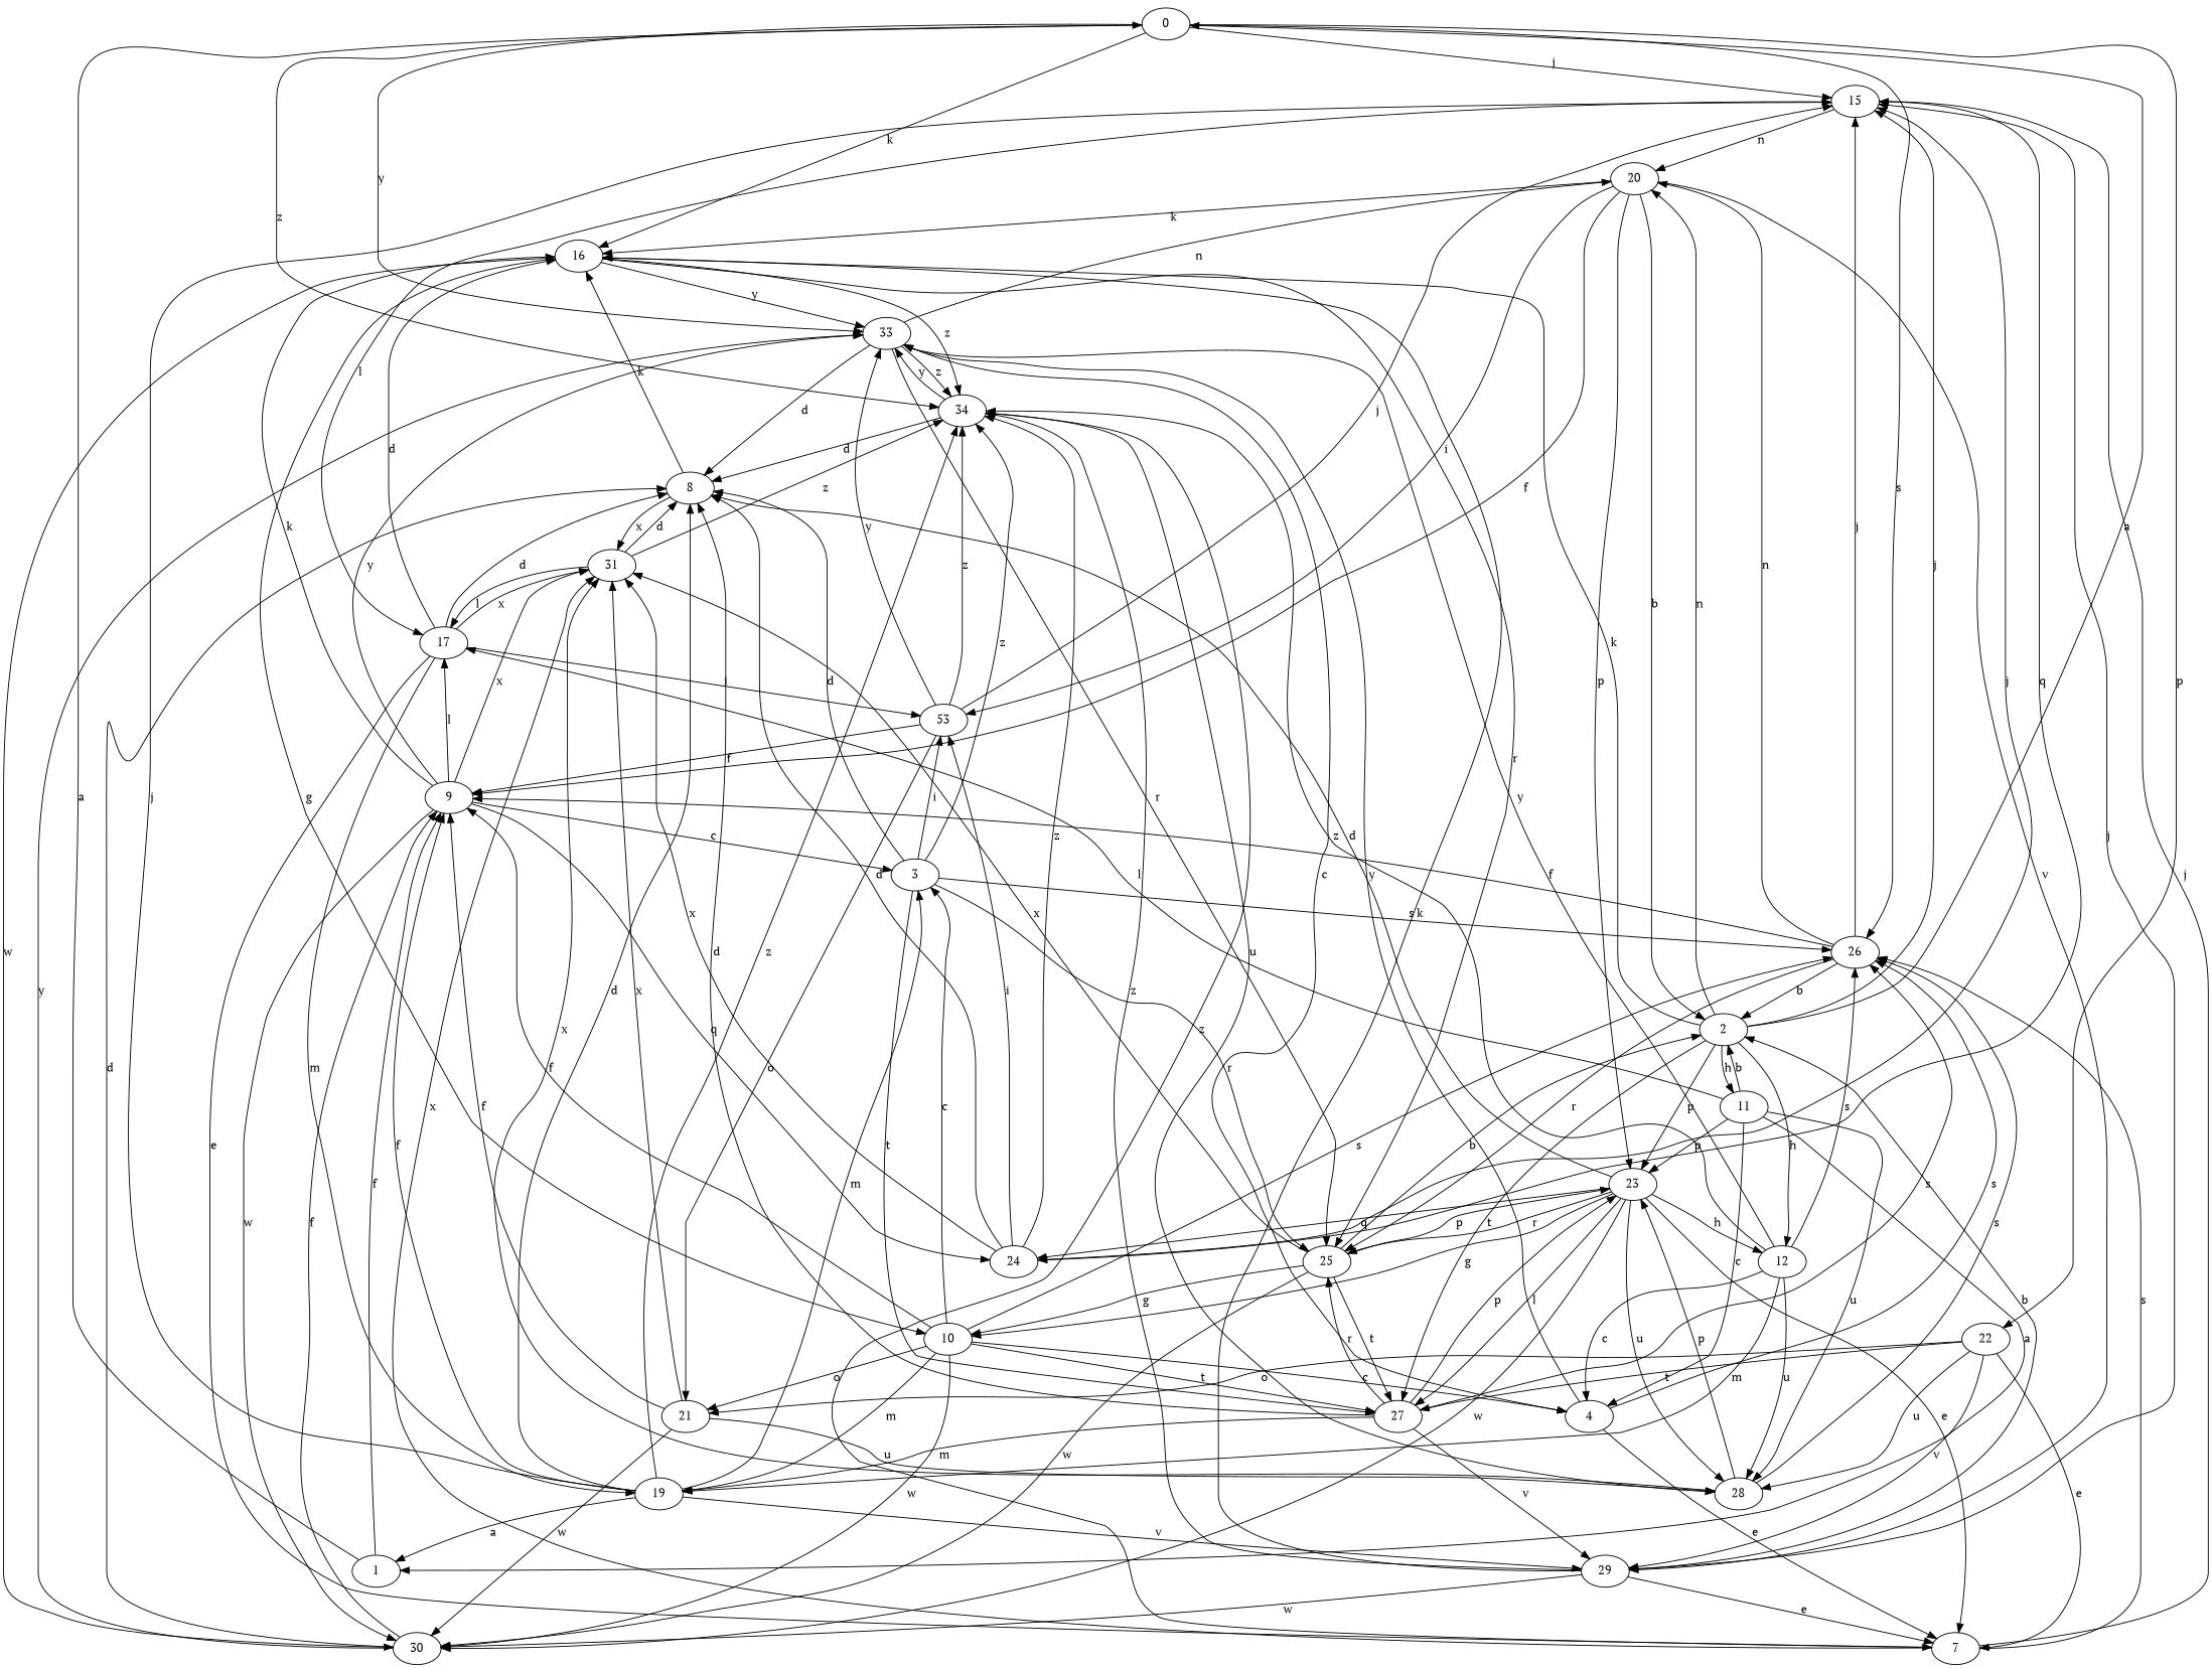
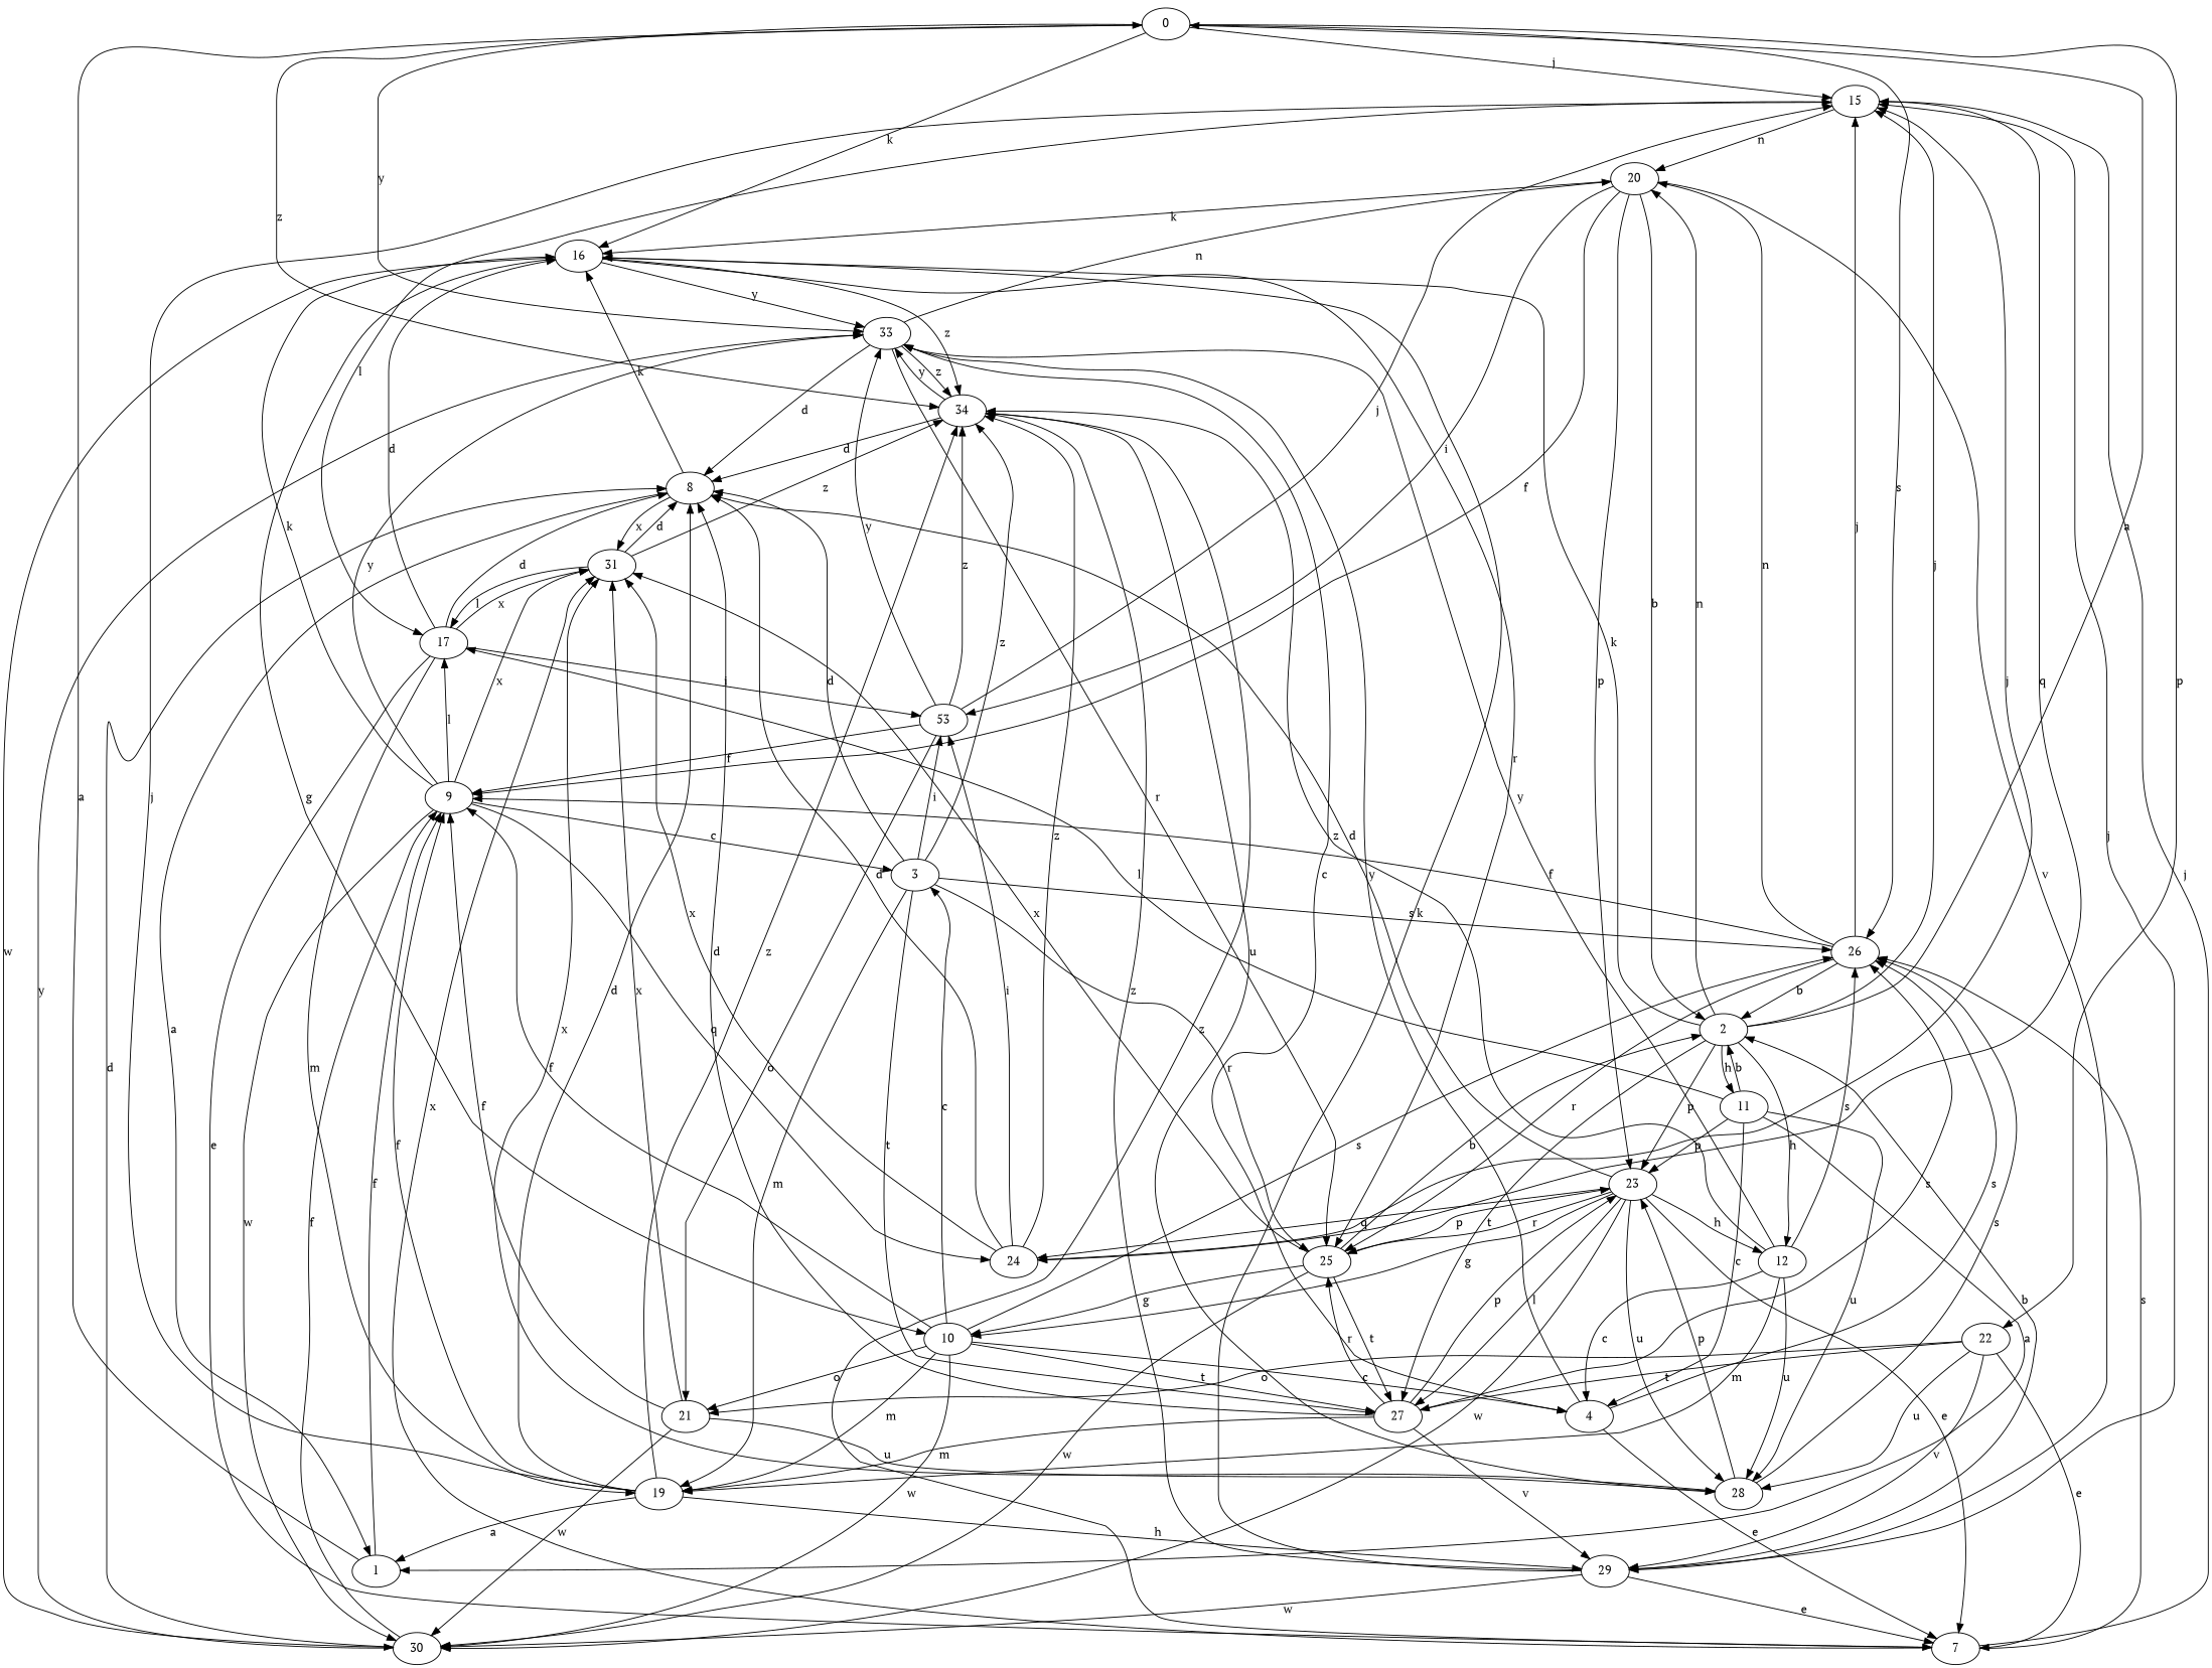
  strict digraph {
    fontname="PT Serif"
    node [fontname="PT Serif"]
    edge [fontname="PT Serif"]
    0
    15
    16
    22
    26
    33
    34
    20
    17
    24
    25
    30
    10
    27
    7
    21
    28
    29
    9
    2
    n21 [label=8]
    4
    1
    3
    31
    11
    12
    23
    19
    n30 [label=53]
    0 -> 15 [label=j]
    0 -> 16 [label=k]
    0 -> 22 [label=p]
    0 -> 26 [label=s]
    0 -> 33 [label=y]
    0 -> 34 [label=z]
    15 -> 20 [label=n]
    15 -> 17 [label=l]
    15 -> 24 [label=q]
    16 -> 33 [label=y]
    16 -> 34 [label=z]
    16 -> 25 [label=r]
    16 -> 30 [label=w]
    16 -> 10 [label=g]
    22 -> 27 [label=t]
    22 -> 7 [label=e]
    22 -> 21 [label=o]
    22 -> 28 [label=u]
    22 -> 29 [label=v]
    26 -> 15 [label=j]
    26 -> 20 [label=n]
    26 -> 25 [label=r]
    26 -> 9 [label=f]
    26 -> 2 [label=b]
    33 -> 34 [label=z]
    33 -> 20 [label=n]
    33 -> 25 [label=r]
    33 -> n21 [label=d]
    33 -> 4 [label=c]
    34 -> 33 [label=y]
    34 -> 28 [label=u]
    34 -> n21 [label=d]
    20 -> 16 [label=k]
    20 -> 29 [label=v]
    20 -> 9 [label=f]
    20 -> 2 [label=b]
    20 -> 23 [label=p]
    20 -> n30 [label=i]
    17 -> 16 [label=d]
    17 -> 7 [label=e]
    17 -> n21 [label=d]
    17 -> 31 [label=x]
    17 -> 19 [label=m]
    17 -> n30 [label=i]
    24 -> 15 [label=j]
    24 -> 34 [label=z]
    24 -> n21 [label=d]
    24 -> 31 [label=x]
    24 -> n30 [label=i]
    25 -> 30 [label=w]
    25 -> 10 [label=g]
    25 -> 27 [label=t]
    25 -> 2 [label=b]
    25 -> 31 [label=x]
    25 -> 23 [label=p]
    30 -> 33 [label=y]
    30 -> 9 [label=f]
    30 -> n21 [label=d]
    10 -> 26 [label=s]
    10 -> 30 [label=w]
    10 -> 27 [label=t]
    10 -> 21 [label=o]
    10 -> 9 [label=f]
    10 -> 4 [label=c]
    10 -> 3 [label=c]
    10 -> 19 [label=m]
    27 -> 26 [label=s]
    27 -> 25 [label=r]
    27 -> 29 [label=v]
    27 -> n21 [label=d]
    27 -> 23 [label=p]
    27 -> 19 [label=m]
    7 -> 15 [label=j]
    7 -> 26 [label=s]
    7 -> 34 [label=z]
    7 -> 31 [label=x]
    21 -> 30 [label=w]
    21 -> 28 [label=u]
    21 -> 9 [label=f]
    21 -> 31 [label=x]
    28 -> 26 [label=s]
    28 -> 31 [label=x]
    28 -> 23 [label=p]
    29 -> 15 [label=j]
    29 -> 16 [label=k]
    29 -> 34 [label=z]
    29 -> 30 [label=w]
    29 -> 7 [label=e]
    29 -> 2 [label=b]
    9 -> 16 [label=k]
    9 -> 33 [label=y]
    9 -> 17 [label=l]
    9 -> 24 [label=q]
    9 -> 30 [label=w]
    9 -> 3 [label=c]
    9 -> 31 [label=x]
    2 -> 0 [label=a]
    2 -> 15 [label=j]
    2 -> 16 [label=k]
    2 -> 20 [label=n]
    2 -> 27 [label=t]
    2 -> 11 [label=h]
    2 -> 12 [label=h]
    2 -> 23 [label=p]
    n21 -> 16 [label=k]
+   n21 -> 1 [label=a]
    n21 -> 31 [label=x]
    4 -> 26 [label=s]
    4 -> 33 [label=y]
    4 -> 7 [label=e]
    1 -> 0 [label=a]
    1 -> 9 [label=f]
    3 -> 26 [label=s]
    3 -> 34 [label=z]
    3 -> 25 [label=r]
    3 -> 27 [label=t]
    3 -> n21 [label=d]
-   19 -> 3 [label=m]
+   3 -> 19 [label=m]
    3 -> n30 [label=i]
    31 -> 34 [label=z]
    31 -> 17 [label=l]
    31 -> n21 [label=d]
    11 -> 17 [label=l]
    11 -> 28 [label=u]
    11 -> 2 [label=b]
    11 -> 4 [label=c]
    11 -> 1 [label=a]
    11 -> 23 [label=p]
    12 -> 26 [label=s]
    12 -> 33 [label=y]
    12 -> 34 [label=z]
    12 -> 28 [label=u]
    12 -> 4 [label=c]
    12 -> 19 [label=m]
    23 -> 24 [label=q]
    23 -> 25 [label=r]
    23 -> 30 [label=w]
    23 -> 10 [label=g]
    23 -> 27 [label=l]
    23 -> 7 [label=e]
    23 -> 28 [label=u]
    23 -> n21 [label=d]
    23 -> 12 [label=h]
    19 -> 15 [label=j]
    19 -> 34 [label=z]
-   19 -> 29 [label=v]
+   19 -> 29 [label=h]
    19 -> 9 [label=f]
    19 -> n21 [label=d]
    19 -> 1 [label=a]
    n30 -> 15 [label=j]
    n30 -> 33 [label=y]
    n30 -> 34 [label=z]
    n30 -> 21 [label=o]
    n30 -> 9 [label=f]
  }
